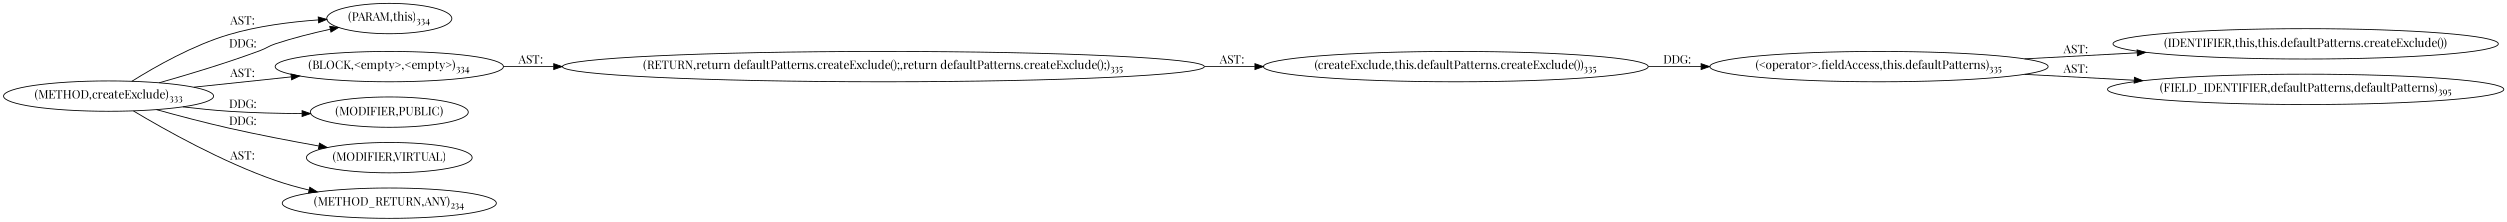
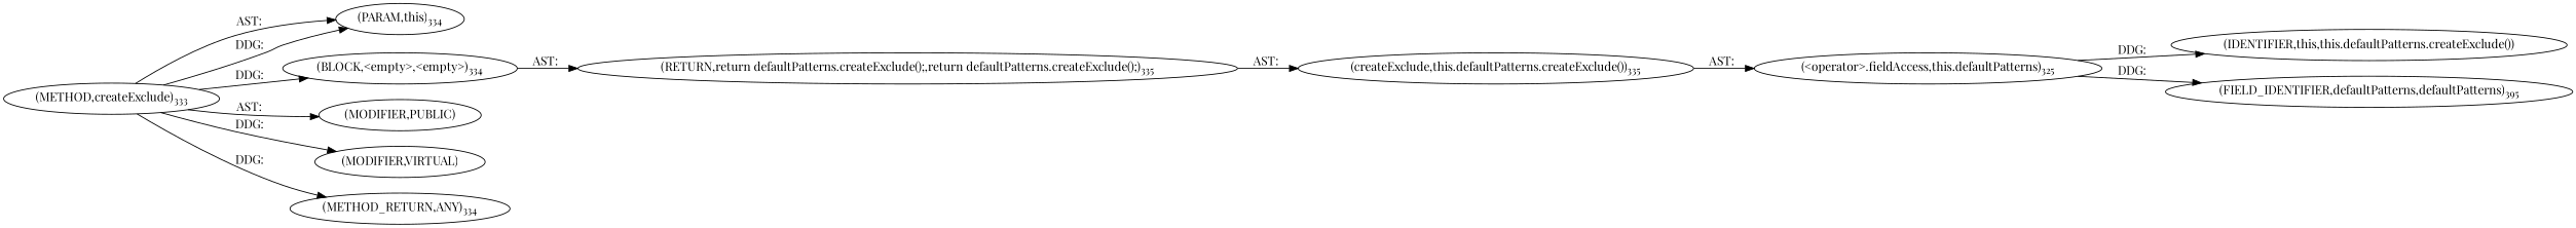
  digraph {
    fontname="Playfair Display"
    rankdir=LR
    node [fontname="Playfair Display"]
    edge [fontname="Playfair Display"]
    n1 [label=<(METHOD,createExclude)<SUB>333</SUB>>]
    n2 [label=<(PARAM,this)<SUB>334</SUB>>]
    n3 [label=<(BLOCK,&lt;empty&gt;,&lt;empty&gt;)<SUB>334</SUB>>]
    n4 [label=<(MODIFIER,PUBLIC)>]
    n5 [label=<(MODIFIER,VIRTUAL)>]
-   n6 [label=<(METHOD_RETURN,ANY)<SUB>234</SUB>>]
+   n6 [label=<(METHOD_RETURN,ANY)<SUB>334</SUB>>]
    n7 [label=<(RETURN,return defaultPatterns.createExclude();,return defaultPatterns.createExclude();)<SUB>335</SUB>>]
    n8 [label=<(createExclude,this.defaultPatterns.createExclude())<SUB>335</SUB>>]
-   n9 [label=<(&lt;operator&gt;.fieldAccess,this.defaultPatterns)<SUB>335</SUB>>]
+   n9 [label=<(&lt;operator&gt;.fieldAccess,this.defaultPatterns)<SUB>325</SUB>>]
    n10 [label=<(IDENTIFIER,this,this.defaultPatterns.createExclude())>]
    n11 [label=<(FIELD_IDENTIFIER,defaultPatterns,defaultPatterns)<SUB>395</SUB>>]
    n1 -> n2 [label="AST: "]
    n1 -> n2 [label="DDG: "]
-   n1 -> n3 [label="AST: "]
-   n1 -> n4 [label="DDG: "]
+   n1 -> n3 [label="DDG: "]
+   n1 -> n4 [label="AST: "]
    n1 -> n5 [label="DDG: "]
-   n1 -> n6 [label="AST: "]
+   n1 -> n6 [label="DDG: "]
    n3 -> n7 [label="AST: "]
    n7 -> n8 [label="AST: "]
-   n8 -> n9 [label="DDG: "]
-   n9 -> n10 [label="AST: "]
-   n9 -> n11 [label="AST: "]
+   n8 -> n9 [label="AST: "]
+   n9 -> n10 [label="DDG: "]
+   n9 -> n11 [label="DDG: "]
  }
